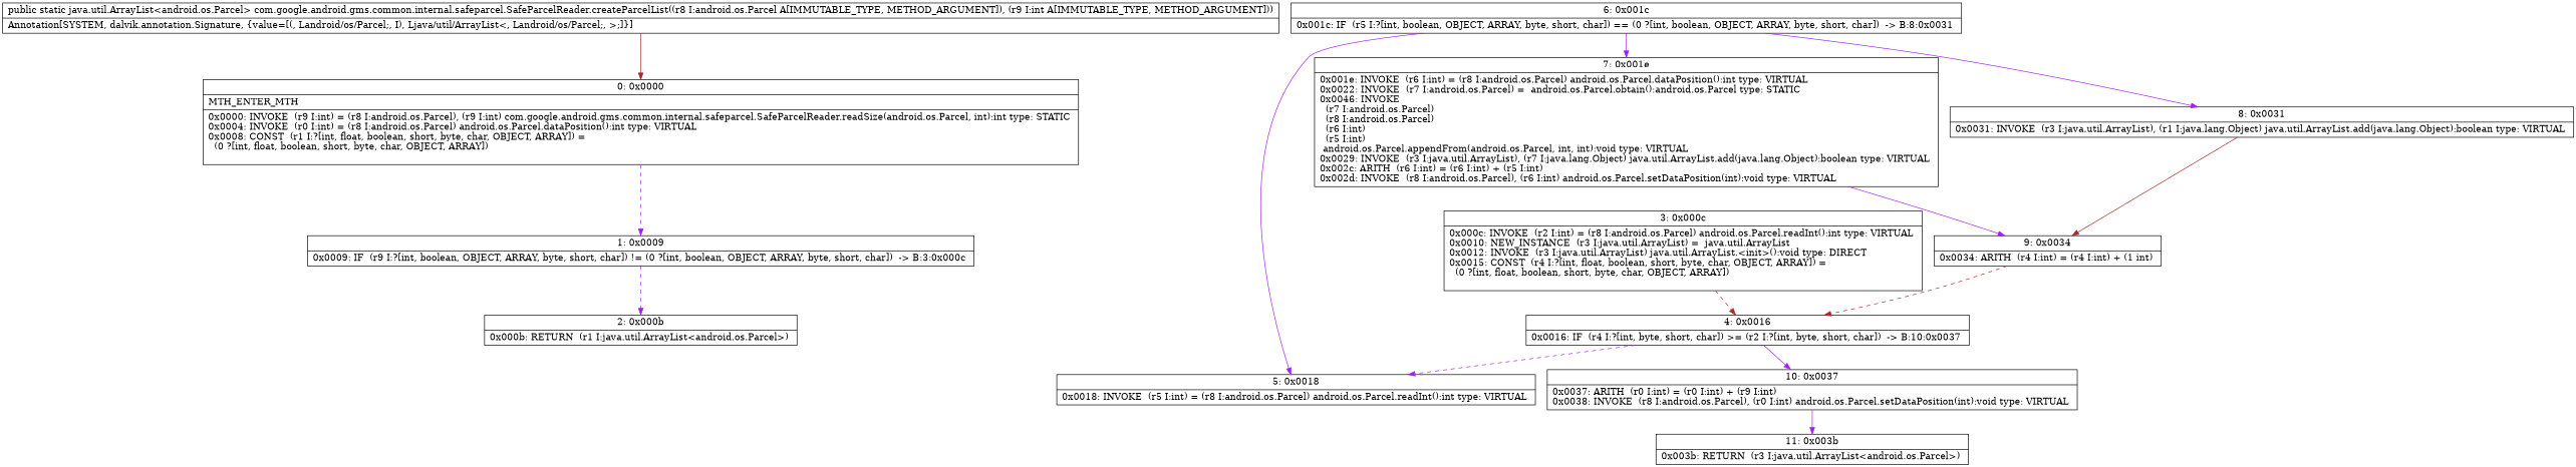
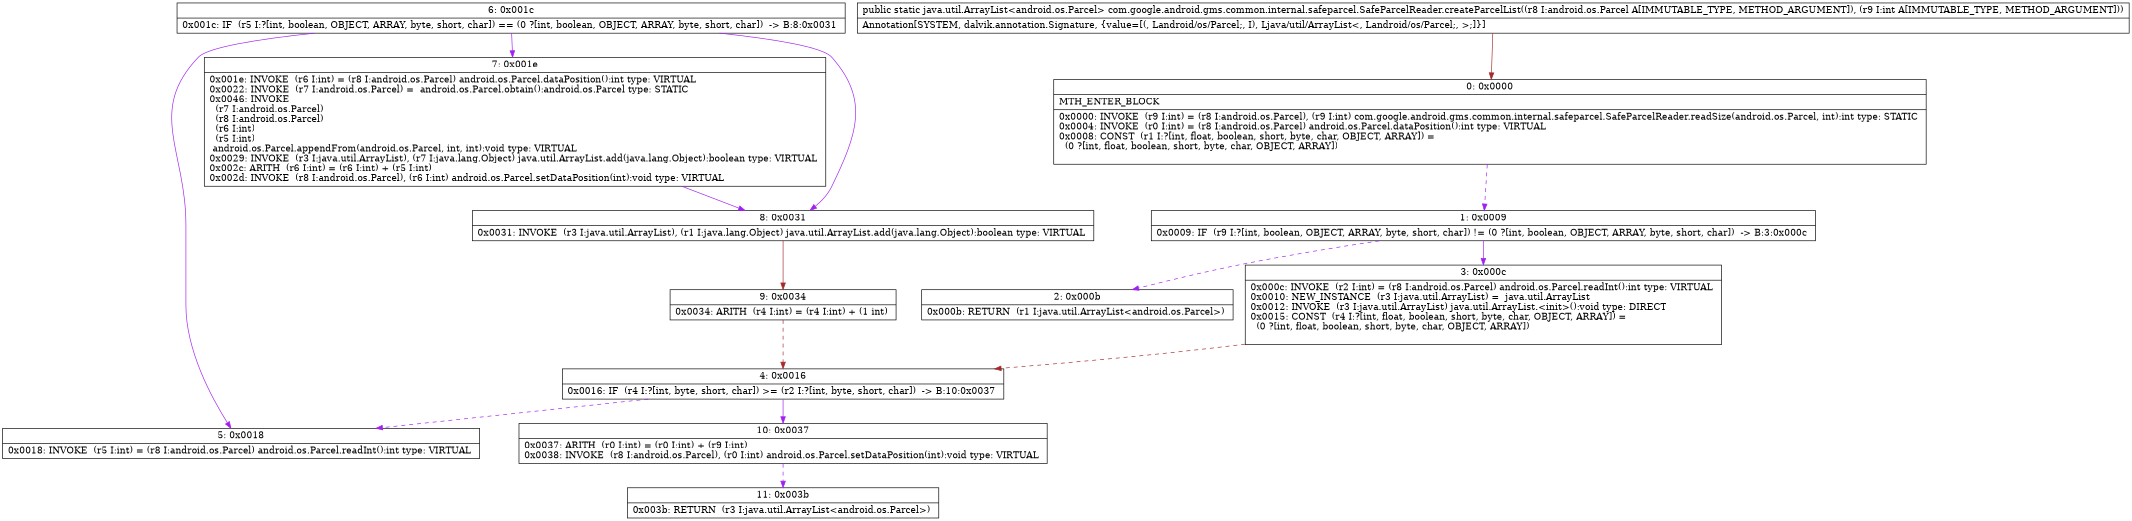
  digraph {
    fontname="DejaVu Serif"
    node [fontname="DejaVu Serif" shape=record]
    edge [color=purple fontname="DejaVu Serif"]
-   n1 [label="{0\:\ 0x0000|MTH_ENTER_MTH\l|0x0000: INVOKE  (r9 I:int) = (r8 I:android.os.Parcel), (r9 I:int) com.google.android.gms.common.internal.safeparcel.SafeParcelReader.readSize(android.os.Parcel, int):int type: STATIC \l0x0004: INVOKE  (r0 I:int) = (r8 I:android.os.Parcel) android.os.Parcel.dataPosition():int type: VIRTUAL \l0x0008: CONST  (r1 I:?[int, float, boolean, short, byte, char, OBJECT, ARRAY]) = \l  (0 ?[int, float, boolean, short, byte, char, OBJECT, ARRAY])\l \l}"]
+   n1 [label="{0\:\ 0x0000|MTH_ENTER_BLOCK\l|0x0000: INVOKE  (r9 I:int) = (r8 I:android.os.Parcel), (r9 I:int) com.google.android.gms.common.internal.safeparcel.SafeParcelReader.readSize(android.os.Parcel, int):int type: STATIC \l0x0004: INVOKE  (r0 I:int) = (r8 I:android.os.Parcel) android.os.Parcel.dataPosition():int type: VIRTUAL \l0x0008: CONST  (r1 I:?[int, float, boolean, short, byte, char, OBJECT, ARRAY]) = \l  (0 ?[int, float, boolean, short, byte, char, OBJECT, ARRAY])\l \l}"]
    n2 [label="{1\:\ 0x0009|0x0009: IF  (r9 I:?[int, boolean, OBJECT, ARRAY, byte, short, char]) != (0 ?[int, boolean, OBJECT, ARRAY, byte, short, char])  \-\> B:3:0x000c \l}"]
    n3 [label="{2\:\ 0x000b|0x000b: RETURN  (r1 I:java.util.ArrayList\<android.os.Parcel\>) \l}"]
    n4 [label="{3\:\ 0x000c|0x000c: INVOKE  (r2 I:int) = (r8 I:android.os.Parcel) android.os.Parcel.readInt():int type: VIRTUAL \l0x0010: NEW_INSTANCE  (r3 I:java.util.ArrayList) =  java.util.ArrayList \l0x0012: INVOKE  (r3 I:java.util.ArrayList) java.util.ArrayList.\<init\>():void type: DIRECT \l0x0015: CONST  (r4 I:?[int, float, boolean, short, byte, char, OBJECT, ARRAY]) = \l  (0 ?[int, float, boolean, short, byte, char, OBJECT, ARRAY])\l \l}"]
    n5 [label="{4\:\ 0x0016|0x0016: IF  (r4 I:?[int, byte, short, char]) \>= (r2 I:?[int, byte, short, char])  \-\> B:10:0x0037 \l}"]
    n6 [label="{5\:\ 0x0018|0x0018: INVOKE  (r5 I:int) = (r8 I:android.os.Parcel) android.os.Parcel.readInt():int type: VIRTUAL \l}"]
    n7 [label="{10\:\ 0x0037|0x0037: ARITH  (r0 I:int) = (r0 I:int) + (r9 I:int) \l0x0038: INVOKE  (r8 I:android.os.Parcel), (r0 I:int) android.os.Parcel.setDataPosition(int):void type: VIRTUAL \l}"]
    n8 [label="{11\:\ 0x003b|0x003b: RETURN  (r3 I:java.util.ArrayList\<android.os.Parcel\>) \l}"]
    n9 [label="{6\:\ 0x001c|0x001c: IF  (r5 I:?[int, boolean, OBJECT, ARRAY, byte, short, char]) == (0 ?[int, boolean, OBJECT, ARRAY, byte, short, char])  \-\> B:8:0x0031 \l}"]
    n10 [label="{7\:\ 0x001e|0x001e: INVOKE  (r6 I:int) = (r8 I:android.os.Parcel) android.os.Parcel.dataPosition():int type: VIRTUAL \l0x0022: INVOKE  (r7 I:android.os.Parcel) =  android.os.Parcel.obtain():android.os.Parcel type: STATIC \l0x0046: INVOKE  \l  (r7 I:android.os.Parcel)\l  (r8 I:android.os.Parcel)\l  (r6 I:int)\l  (r5 I:int)\l android.os.Parcel.appendFrom(android.os.Parcel, int, int):void type: VIRTUAL \l0x0029: INVOKE  (r3 I:java.util.ArrayList), (r7 I:java.lang.Object) java.util.ArrayList.add(java.lang.Object):boolean type: VIRTUAL \l0x002c: ARITH  (r6 I:int) = (r6 I:int) + (r5 I:int) \l0x002d: INVOKE  (r8 I:android.os.Parcel), (r6 I:int) android.os.Parcel.setDataPosition(int):void type: VIRTUAL \l}"]
    n11 [label="{8\:\ 0x0031|0x0031: INVOKE  (r3 I:java.util.ArrayList), (r1 I:java.lang.Object) java.util.ArrayList.add(java.lang.Object):boolean type: VIRTUAL \l}"]
    n12 [label="{9\:\ 0x0034|0x0034: ARITH  (r4 I:int) = (r4 I:int) + (1 int) \l}"]
    n13 [label="{public static java.util.ArrayList\<android.os.Parcel\> com.google.android.gms.common.internal.safeparcel.SafeParcelReader.createParcelList((r8 I:android.os.Parcel A[IMMUTABLE_TYPE, METHOD_ARGUMENT]), (r9 I:int A[IMMUTABLE_TYPE, METHOD_ARGUMENT]))  | Annotation[SYSTEM, dalvik.annotation.Signature, \{value=[(, Landroid\/os\/Parcel;, I), Ljava\/util\/ArrayList\<, Landroid\/os\/Parcel;, \>;]\}]\l}"]
    n1 -> n2 [style=dashed]
    n2 -> n3 [style=dashed]
+   n2 -> n4
    n4 -> n5 [color=brown style=dashed]
    n5 -> n6 [style=dashed]
    n5 -> n7
-   n7 -> n8
+   n7 -> n8 [style=dashed]
    n9 -> n6
    n9 -> n10 [style=solid]
    n9 -> n11
-   n10 -> n12
+   n10 -> n11
    n11 -> n12 [color=brown]
    n12 -> n5 [color=brown style=dashed]
    n13 -> n1 [color=brown]
  }
